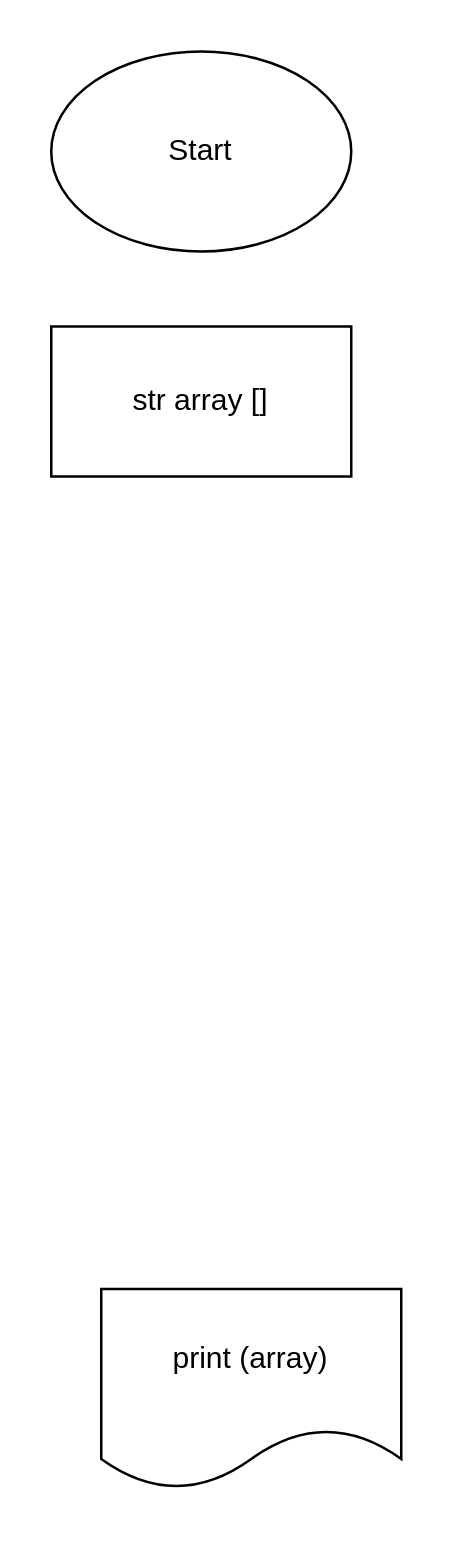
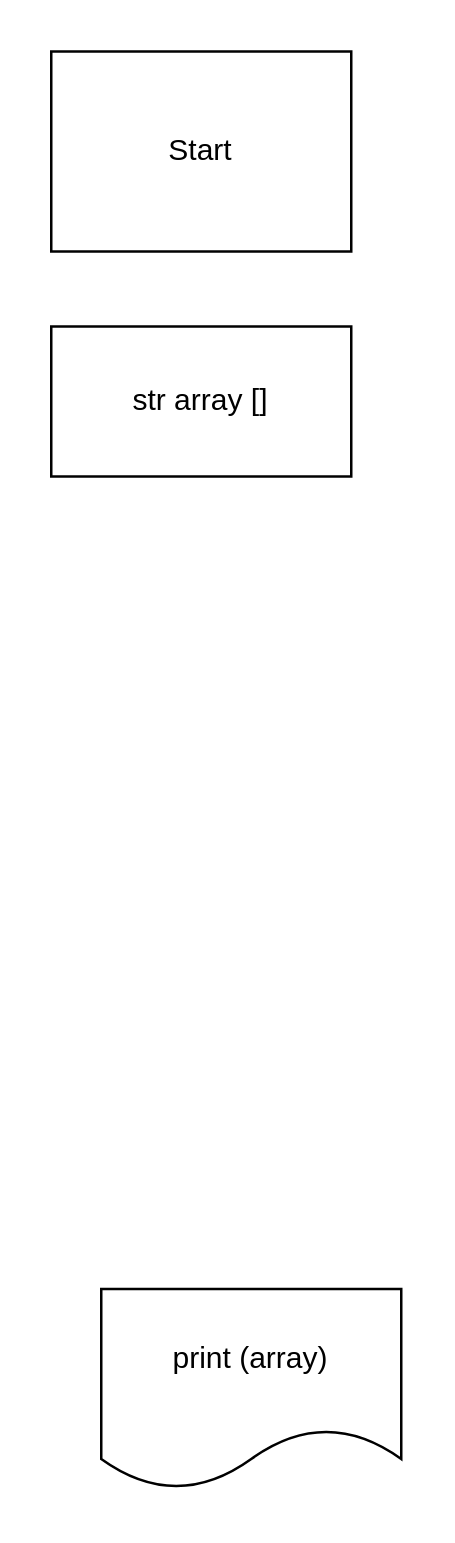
  <mxCell id="0" />
  <mxCell id="1" parent="0" />
- <mxCell id="2" value="Start" style="ellipse;whiteSpace=wrap;html=1;" vertex="1" parent="1"><mxGeometry x="20" y="20" width="120" height="80" as="geometry" /></mxCell>
+ <mxCell id="2" value="Start" style="whiteSpace=wrap;html=1;rounded=0;" vertex="1" parent="1"><mxGeometry x="20" y="20" width="120" height="80" as="geometry" /></mxCell>
  <mxCell id="3" value="print (array)" style="shape=document;whiteSpace=wrap;html=1;boundedLbl=1;" vertex="1" parent="1"><mxGeometry x="40" y="515" width="120" height="80" as="geometry" /></mxCell>
  <mxCell id="4" value="str array []" style="rounded=0;whiteSpace=wrap;html=1;" vertex="1" parent="1"><mxGeometry x="20" y="130" width="120" height="60" as="geometry" /></mxCell>
